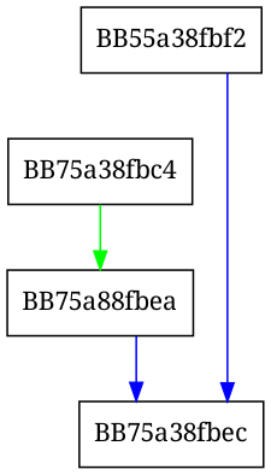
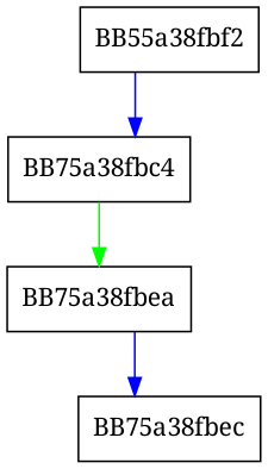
  digraph {
    fontname="Noto Serif"
    splines=ortho
    node [fontname="Noto Serif" shape=box]
    edge [color=blue fontname="Noto Serif"]
    BB75a38fbc4
-   BB75a38fbea [label=BB75a88fbea]
+   BB75a38fbea
    BB75a38fbec
    n4 [label=BB55a38fbf2]
    BB75a38fbc4 -> BB75a38fbea [color=green]
    BB75a38fbea -> BB75a38fbec
-   n4 -> BB75a38fbec
+   n4 -> BB75a38fbc4
  }
